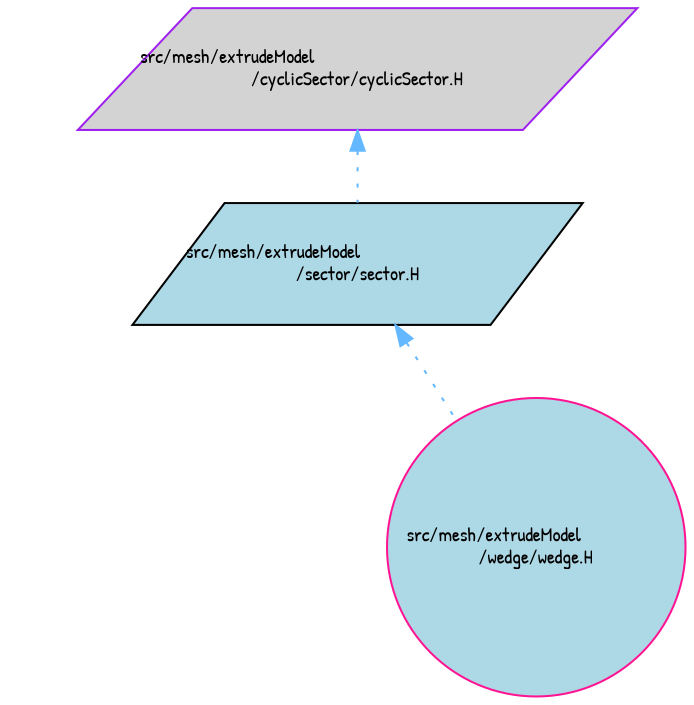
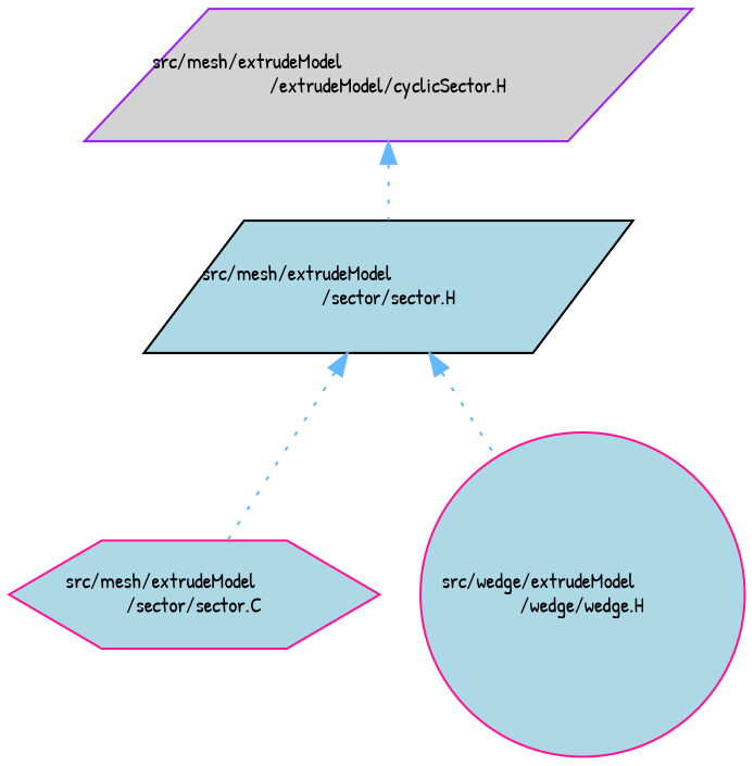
  digraph {
    fontname="Patrick Hand"
    node [color=deeppink fillcolor=lightblue fontname="Patrick Hand" fontsize=10 shape=parallelogram style=filled]
    edge [color=steelblue1 dir=back fontname="Patrick Hand" fontsize=10 labelfontname=Helvetica labelfontsize=10 style=dotted]
    n1 [color=black fontcolor=black height=0.2 label="src/mesh/extrudeModel\l/sector/sector.H" width=0.4]
-   n3 [height=0.2 label="src/mesh/extrudeModel\l/wedge/wedge.H" shape=circle width=0.4]
-   n4 [color=purple fillcolor=lightgrey height=0.2 label="src/mesh/extrudeModel\l/cyclicSector/cyclicSector.H" width=0.4]
+   n2 [height=0.2 label="src/mesh/extrudeModel\l/sector/sector.C" shape=hexagon width=0.4]
+   n3 [height=0.2 label="src/wedge/extrudeModel\l/wedge/wedge.H" shape=circle width=0.4]
+   n4 [color=purple fillcolor=lightgrey height=0.2 label="src/mesh/extrudeModel\l/extrudeModel/cyclicSector.H" width=0.4]
+   n1 -> n2
    n1 -> n3
    n4 -> n1
  }
